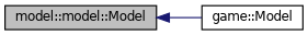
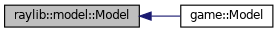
  digraph {
    rankdir=LR
    node [color=black fontname=Helvetica fontsize=10 shape=record style=filled]
-   n1 [fillcolor=grey75 fontcolor=black height=0.2 label="model::model::Model" width=0.4]
+   n1 [fillcolor=grey75 fontcolor=black height=0.2 label="raylib::model::Model" width=0.4]
    n2 [fillcolor=white height=0.2 label="game::Model" width=0.4]
    n1 -> n2 [color=midnightblue dir=back fontname=Helvetica fontsize=10 labelfontname=Helvetica labelfontsize=10 style=solid]
  }
